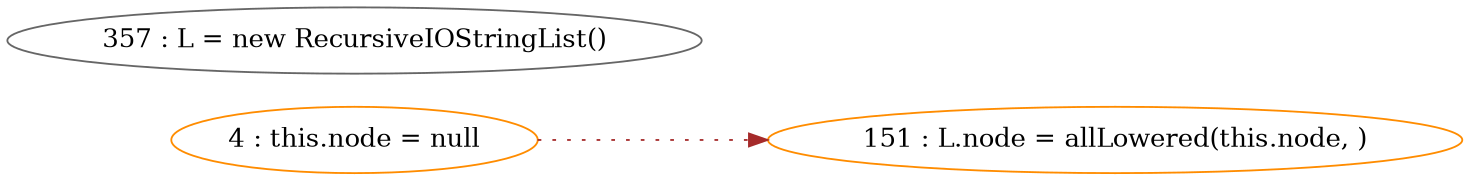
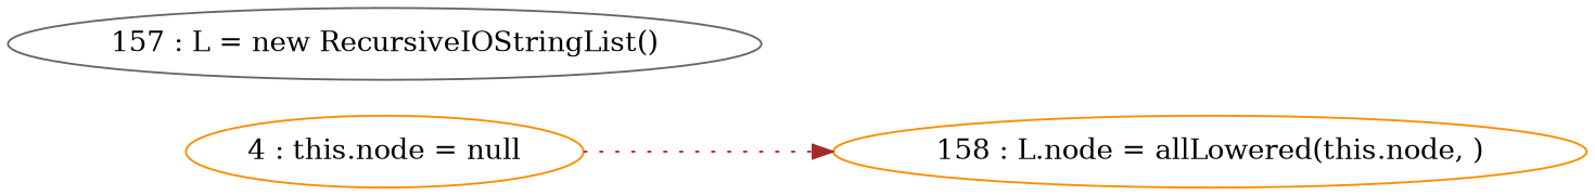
  digraph {
    rankdir=LR
    node [color=darkorange]
    "4 : this.node = null"
-   "158 : L.node = allLowered(this.node, )" [label="151 : L.node = allLowered(this.node, )"]
-   "157 : L = new RecursiveIOStringList()" [color=gray40 label="357 : L = new RecursiveIOStringList()"]
+   "158 : L.node = allLowered(this.node, )"
+   "157 : L = new RecursiveIOStringList()" [color=gray40]
    "4 : this.node = null" -> "158 : L.node = allLowered(this.node, )" [color=brown style=dotted]
  }
